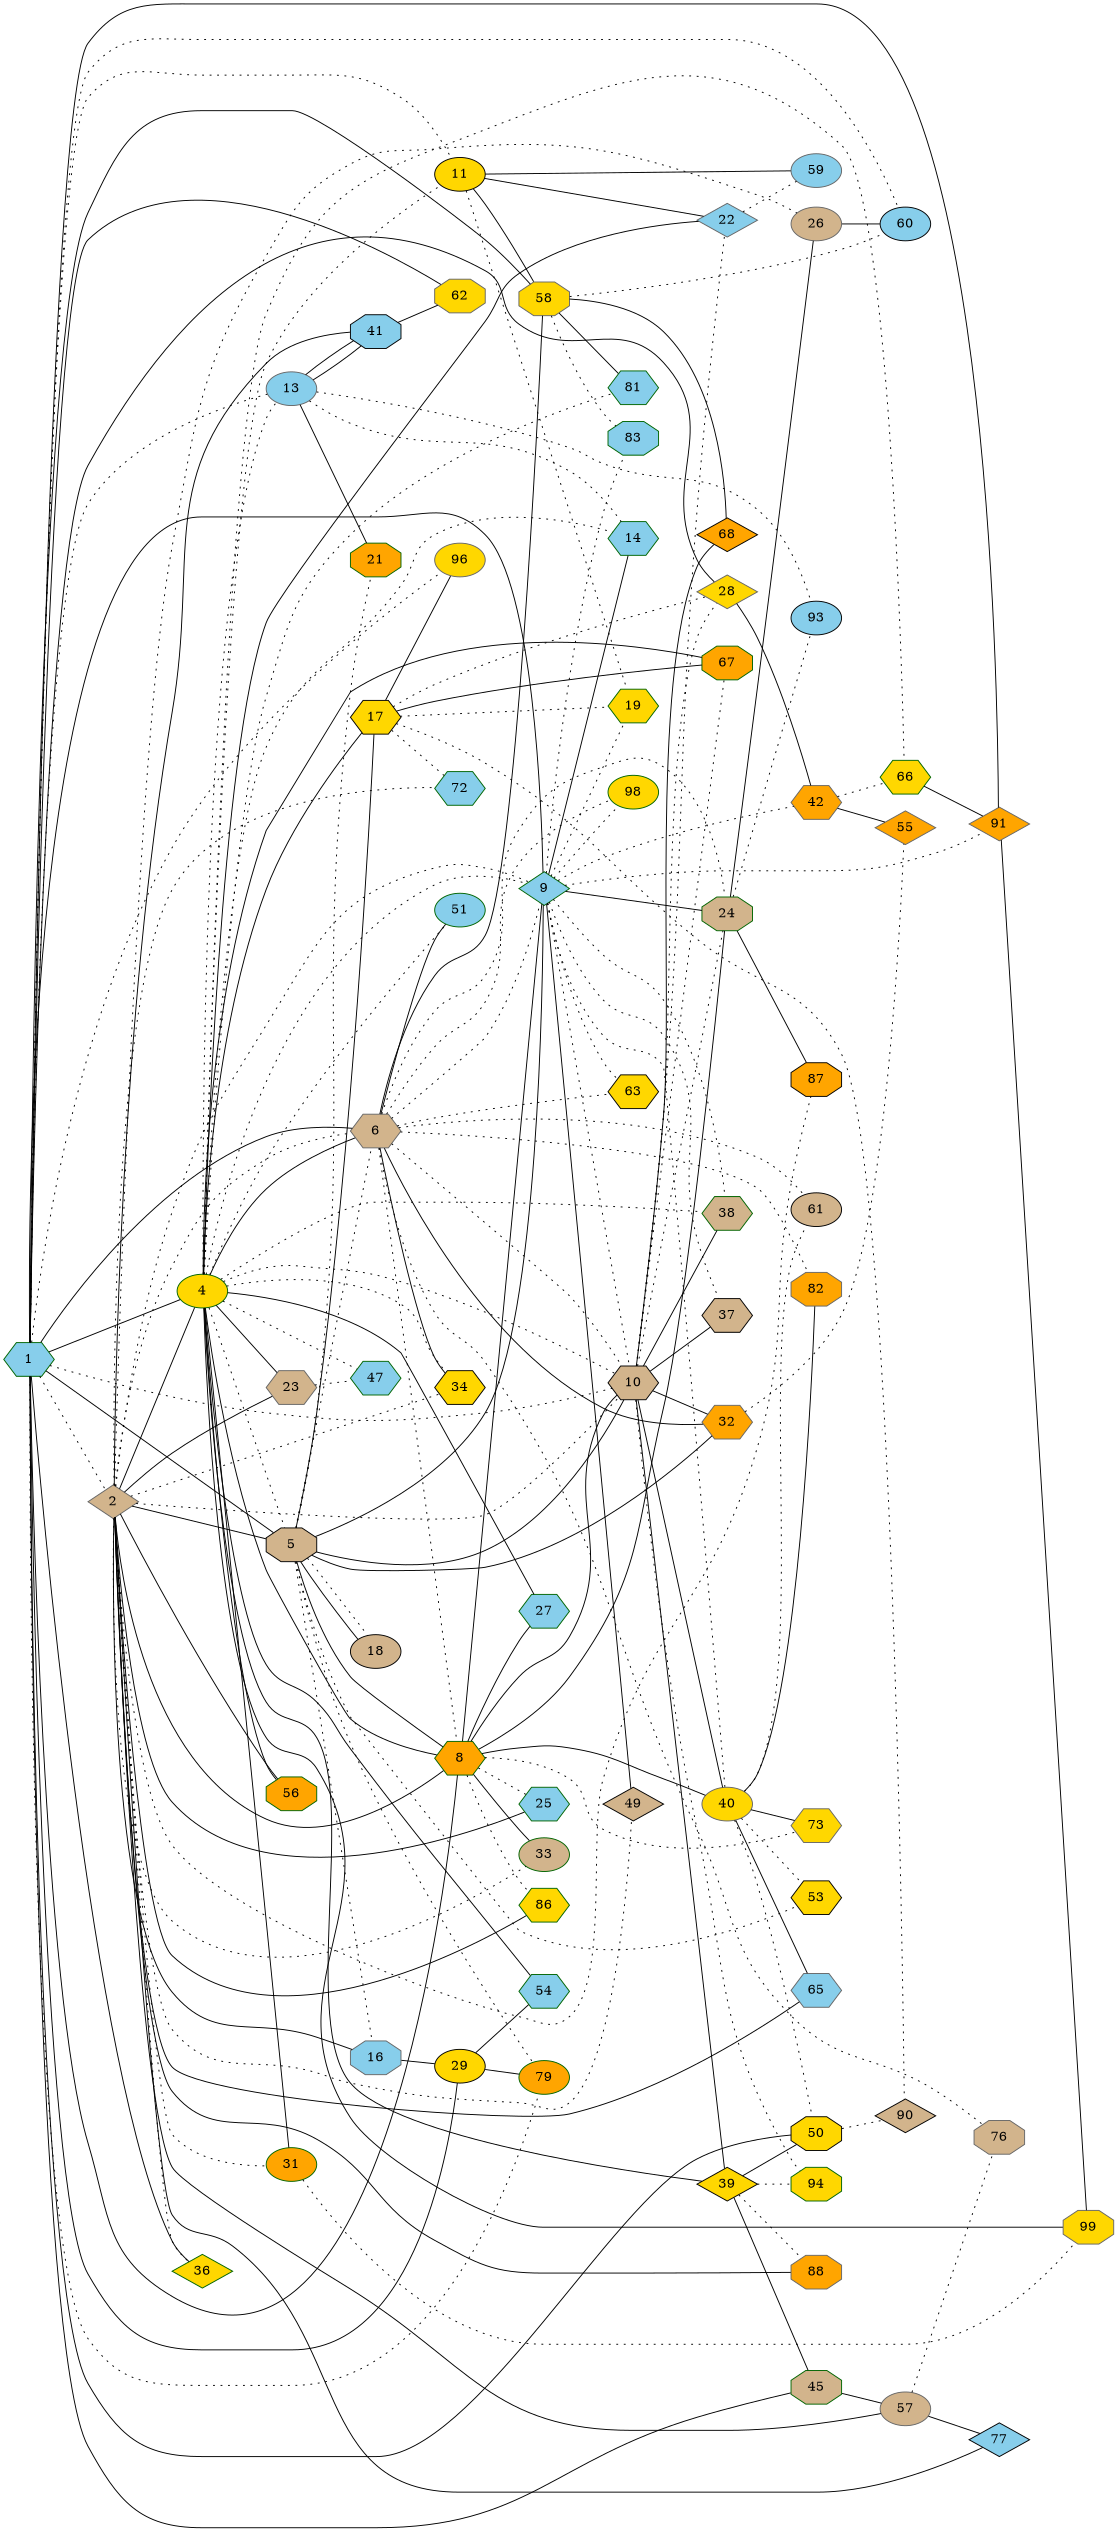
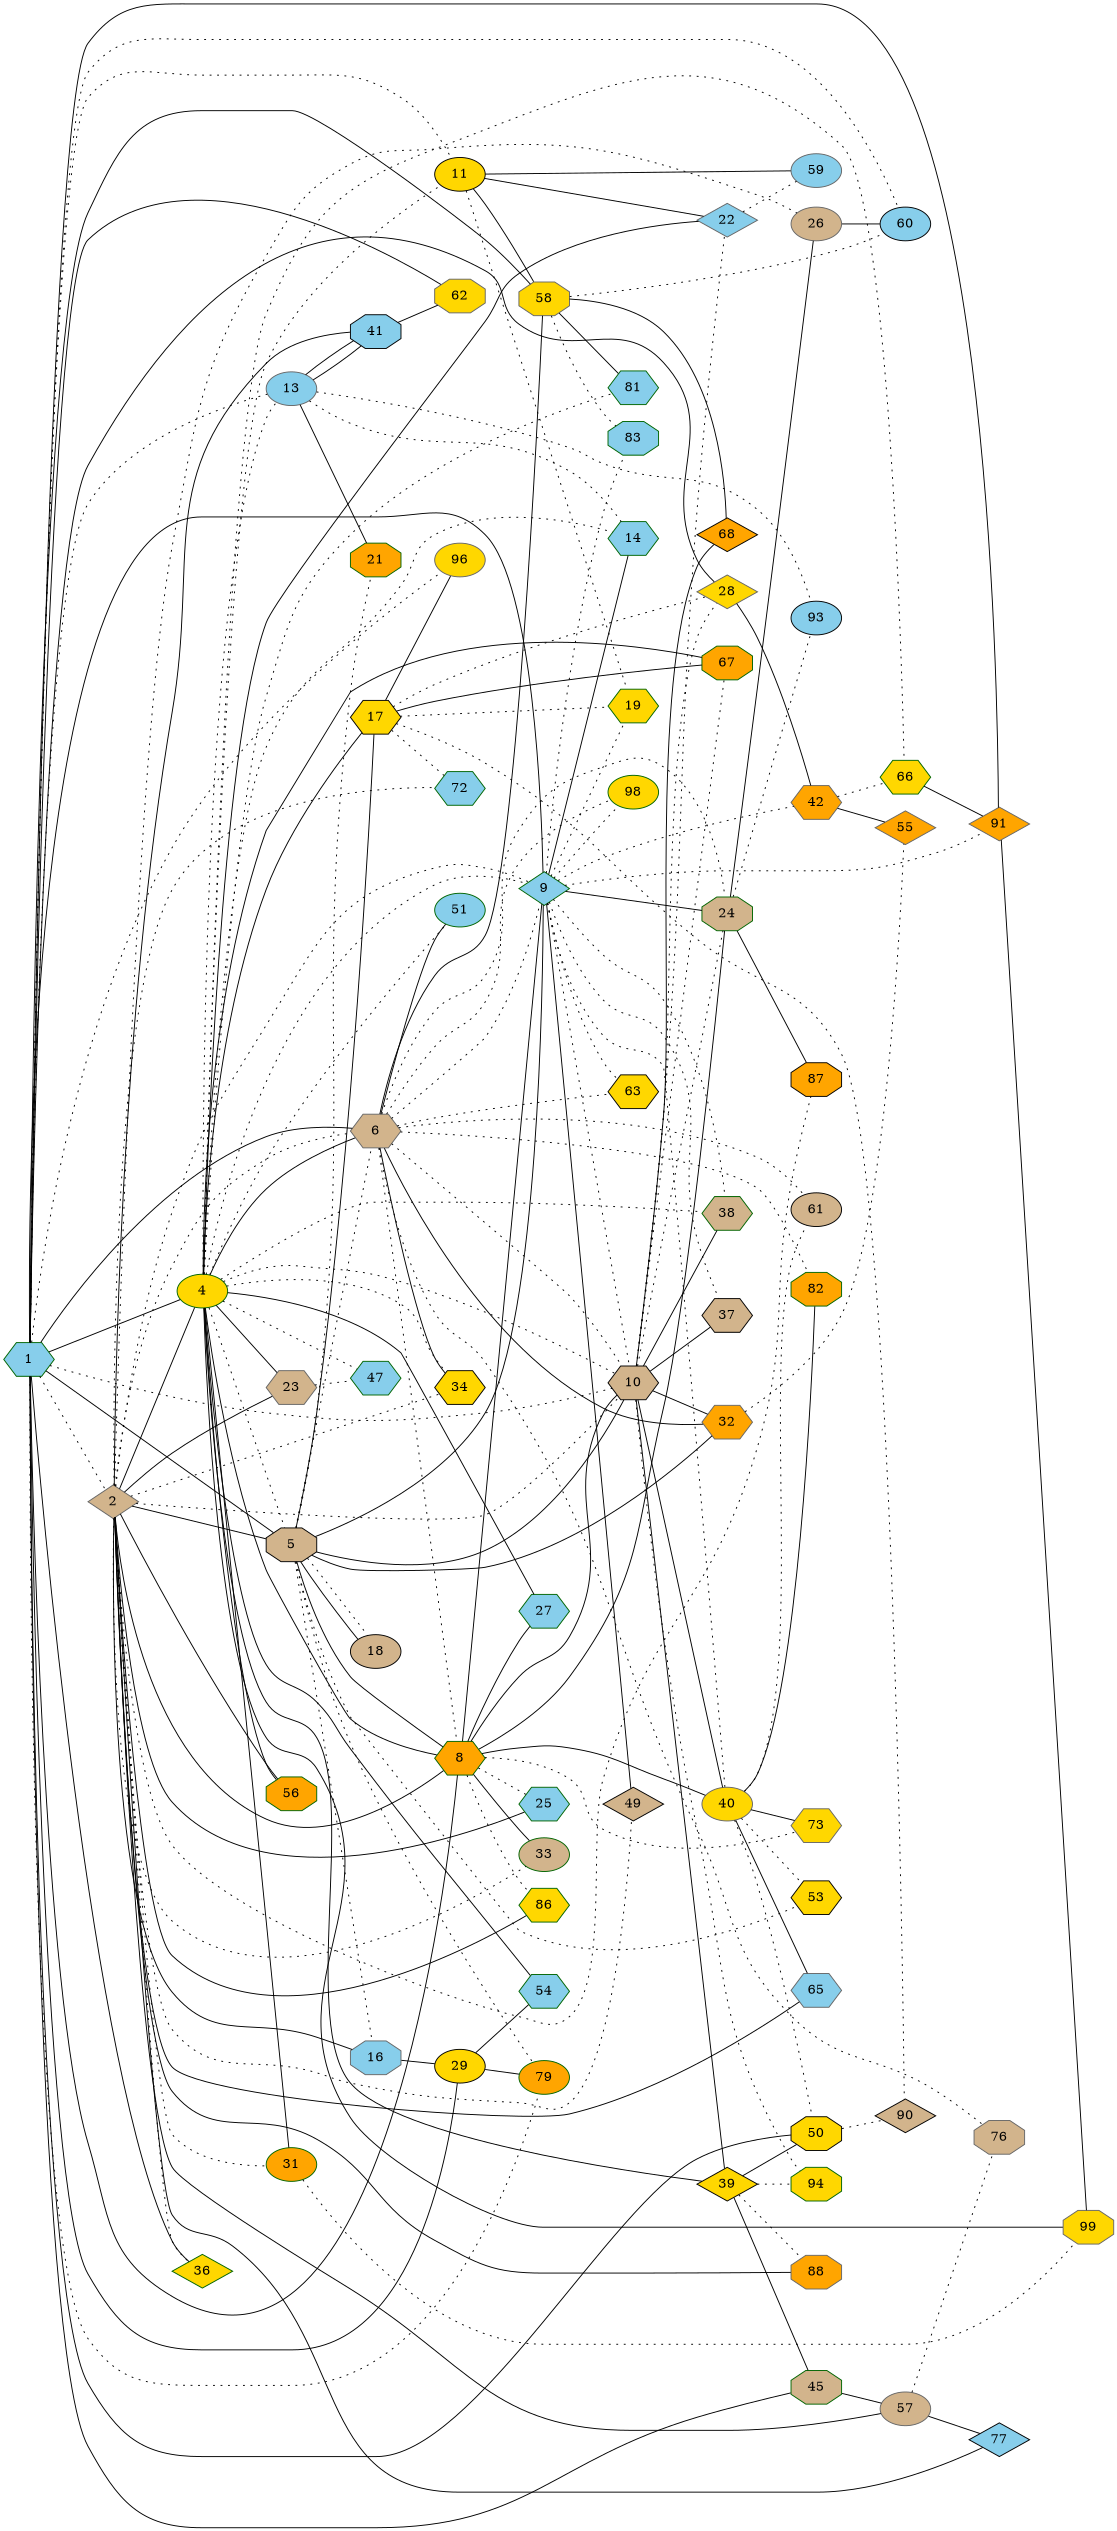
  graph {
    fontname="DejaVu Serif"
    rankdir=LR
    node [color=darkgreen fillcolor=gold fontname="DejaVu Serif" shape=hexagon style=filled]
    edge [fontname="DejaVu Serif" style=solid]
    1 [fillcolor=skyblue super="+3"]
    2 [color=gray40 fillcolor=tan shape=diamond super="+7"]
    4 [shape=ellipse super="+48"]
    5 [color=black fillcolor=tan shape=octagon super="+30"]
    6 [color=gray40 fillcolor=tan super="+64"]
    8 [fillcolor=orange super="+20"]
    9 [fillcolor=skyblue shape=diamond super="+15"]
    10 [color=black fillcolor=tan super="+12"]
    11 [color=black shape=ellipse super="+35"]
    13 [color=gray40 fillcolor=skyblue shape=ellipse super="+43"]
    28 [color=gray40 shape=diamond super="+89"]
    29 [color=black shape=ellipse]
    36 [shape=diamond]
    45 [fillcolor=tan shape=octagon]
    50 [color=black shape=octagon super="+78"]
    58 [color=gray40 shape=octagon super="+70"]
    60 [color=black fillcolor=skyblue shape=ellipse]
    62 [color=gray40 shape=octagon]
    79 [fillcolor=orange shape=ellipse super="+97"]
    91 [color=gray40 fillcolor=orange shape=diamond super="+100"]
    96 [color=gray40 shape=ellipse]
    16 [color=gray40 fillcolor=skyblue shape=octagon]
    23 [color=gray40 fillcolor=tan]
    25 [fillcolor=skyblue]
    26 [color=gray40 fillcolor=tan shape=ellipse super="+95"]
    31 [fillcolor=orange shape=ellipse]
    33 [fillcolor=tan shape=ellipse]
    34 [color=black super="+84"]
    41 [color=black fillcolor=skyblue shape=octagon super="+75"]
    49 [color=black fillcolor=tan shape=diamond]
    56 [fillcolor=orange shape=octagon]
    57 [color=gray40 fillcolor=tan shape=ellipse]
    65 [color=gray40 fillcolor=skyblue]
    72 [fillcolor=skyblue]
    77 [color=black fillcolor=skyblue shape=diamond]
    86
    87 [color=black fillcolor=orange shape=octagon]
    88 [color=gray40 fillcolor=orange shape=octagon]
    14 [fillcolor=skyblue super="+44"]
    17 [color=black super="+69"]
    22 [color=gray40 fillcolor=skyblue shape=diamond super="+46"]
    27 [fillcolor=skyblue]
    38 [fillcolor=tan super="+85"]
    39 [color=black shape=diamond super="+80"]
    47 [fillcolor=skyblue]
    51 [fillcolor=skyblue shape=ellipse]
    54 [fillcolor=skyblue]
    66
    67 [fillcolor=orange shape=octagon super="+74"]
    81 [fillcolor=skyblue]
    99 [color=gray40 shape=octagon super="+102"]
    18 [color=black fillcolor=tan shape=ellipse]
    21 [fillcolor=orange shape=octagon]
    32 [color=gray40 fillcolor=orange super="+101"]
    53 [color=black]
    24 [fillcolor=tan shape=octagon super="+76"]
    61 [color=black fillcolor=tan shape=ellipse]
    63 [color=black]
    n59 [color=gray40 fillcolor=tan label=76 shape=octagon]
-   82 [color=gray40 fillcolor=orange shape=octagon]
+   82 [fillcolor=orange shape=octagon]
    98 [shape=ellipse]
    40 [color=gray40 shape=ellipse super="+52"]
    73 [color=gray40]
    19 [super="+92"]
    37 [color=black fillcolor=tan]
    42 [color=gray40 fillcolor=orange]
    83 [fillcolor=skyblue shape=octagon]
    68 [color=black fillcolor=orange shape=diamond]
    94 [shape=octagon]
    59 [color=gray40 fillcolor=skyblue shape=ellipse]
    93 [color=black fillcolor=skyblue shape=ellipse]
    90 [color=black fillcolor=tan shape=diamond]
    55 [color=gray40 fillcolor=orange shape=diamond]
    1 -- 2 [style=dotted weight=4]
    1 -- 4 [weight=3]
    1 -- 5 [weight=3]
    1 -- 6 [weight=2]
    1 -- 8 [weight=3]
    1 -- 9 [weight=2]
    1 -- 10 [style=dotted weight=2]
    1 -- 11 [style=dotted]
    1 -- 13 [style=dotted]
    1 -- 28 [weight=2]
    1 -- 29
    1 -- 36
    1 -- 45
    1 -- 50
    1 -- 58
    1 -- 60 [style=dotted]
    1 -- 62
    1 -- 79 [style=dotted]
    1 -- 91
    1 -- 96 [style=dotted]
    2 -- 4 [weight=2]
    2 -- 5 [weight=2]
    2 -- 6 [style=dotted weight=2]
    2 -- 8 [weight=2]
    2 -- 9 [style=dotted weight=2]
    2 -- 10 [style=dotted weight=3]
    2 -- 36 [style=dotted]
    2 -- 16
    2 -- 23
    2 -- 25
    2 -- 26 [style=dotted]
    2 -- 31 [style=dotted]
    2 -- 33 [style=dotted]
    2 -- 34 [style=dotted]
    2 -- 41
    2 -- 49 [style=dotted]
    2 -- 56
    2 -- 57
    2 -- 65
    2 -- 72 [style=dotted]
    2 -- 77
    2 -- 86
    2 -- 87 [style=dotted]
    2 -- 88
    4 -- 5 [style=dotted]
    4 -- 6
    4 -- 8
    4 -- 9 [style=dotted weight=2]
    4 -- 10 [style=dotted]
    4 -- 11 [style=dotted]
    4 -- 13 [style=dotted]
    4 -- 23
    4 -- 31
    4 -- 34 [style=dotted]
    4 -- 56
    4 -- 14 [style=dotted]
    4 -- 17
    4 -- 22
    4 -- 27
    4 -- 38 [style=dotted]
    4 -- 39
    4 -- 47 [style=dotted]
    4 -- 51 [style=dotted]
    4 -- 54
    4 -- 66 [style=dotted]
    4 -- 67
    4 -- 81 [style=dotted]
    4 -- 99
    5 -- 6 [style=dotted]
    5 -- 8
    5 -- 9
    5 -- 10
    5 -- 79 [style=dotted]
    5 -- 16 [style=dotted]
    5 -- 17
    5 -- 18
    5 -- 18 [style=dotted]
    5 -- 21 [style=dotted]
    5 -- 32
    5 -- 53 [style=dotted]
    6 -- 8 [style=dotted]
    6 -- 9 [style=dotted]
    6 -- 10 [style=dotted]
    6 -- 58
    6 -- 34
    6 -- 51
    6 -- 32
    6 -- 24 [style=dotted]
    6 -- 61 [style=dotted]
    6 -- 63 [style=dotted]
    6 -- n59 [style=dotted]
    6 -- 82 [style=dotted]
    6 -- 98 [style=dotted]
    8 -- 9
    8 -- 10
    8 -- 25 [style=dotted]
    8 -- 33
    8 -- 86 [style=dotted]
    8 -- 27
    8 -- 24
    8 -- 40
    8 -- 73 [style=dotted]
    9 -- 10 [style=dotted]
    9 -- 91 [style=dotted]
    9 -- 49
    9 -- 14 [weight=2]
    9 -- 38 [style=dotted]
    9 -- 24
    9 -- 63 [style=dotted]
    9 -- 98 [style=dotted]
    9 -- 40 [style=dotted]
    9 -- 19 [style=dotted]
    9 -- 37 [style=dotted]
    9 -- 42 [style=dotted]
    9 -- 83 [style=dotted]
    10 -- 28 [style=dotted]
    10 -- 22 [style=dotted]
    10 -- 38
    10 -- 39
    10 -- 67 [style=dotted]
    10 -- 32
    10 -- 24 [style=dotted]
    10 -- 40
    10 -- 37
    10 -- 68
    10 -- 94 [style=dotted]
    11 -- 58
    11 -- 22
    11 -- 19 [style=dotted]
    11 -- 59
    13 -- 41
    13 -- 41
    13 -- 14 [style=dotted]
    13 -- 21
    13 -- 93 [style=dotted]
    28 -- 42
    29 -- 79
    29 -- 54
    45 -- 57
    50 -- 90 [style=dotted]
    58 -- 60 [style=dotted]
    58 -- 81
    58 -- 83 [style=dotted]
    58 -- 68
    91 -- 99
    16 -- 29
    23 -- 47 [style=dotted]
    26 -- 60
    31 -- 99 [style=dotted]
    41 -- 62
    57 -- 77
    57 -- n59 [style=dotted]
    17 -- 28 [style=dotted]
    17 -- 96
    17 -- 72 [style=dotted]
    17 -- 67
    17 -- 19 [style=dotted]
    17 -- 90 [style=dotted]
    22 -- 59 [style=dotted]
    39 -- 45
    39 -- 50 [weight=2]
    39 -- 88 [style=dotted]
    39 -- 94 [style=dotted]
    66 -- 91
    32 -- 55 [style=dotted]
    24 -- 26
    24 -- 87
    24 -- 93 [style=dotted]
    40 -- 50 [style=dotted]
    40 -- 65
    40 -- 53 [style=dotted]
    40 -- 61 [style=dotted]
    40 -- 82
    40 -- 73
    42 -- 66 [style=dotted]
    42 -- 55
  }
